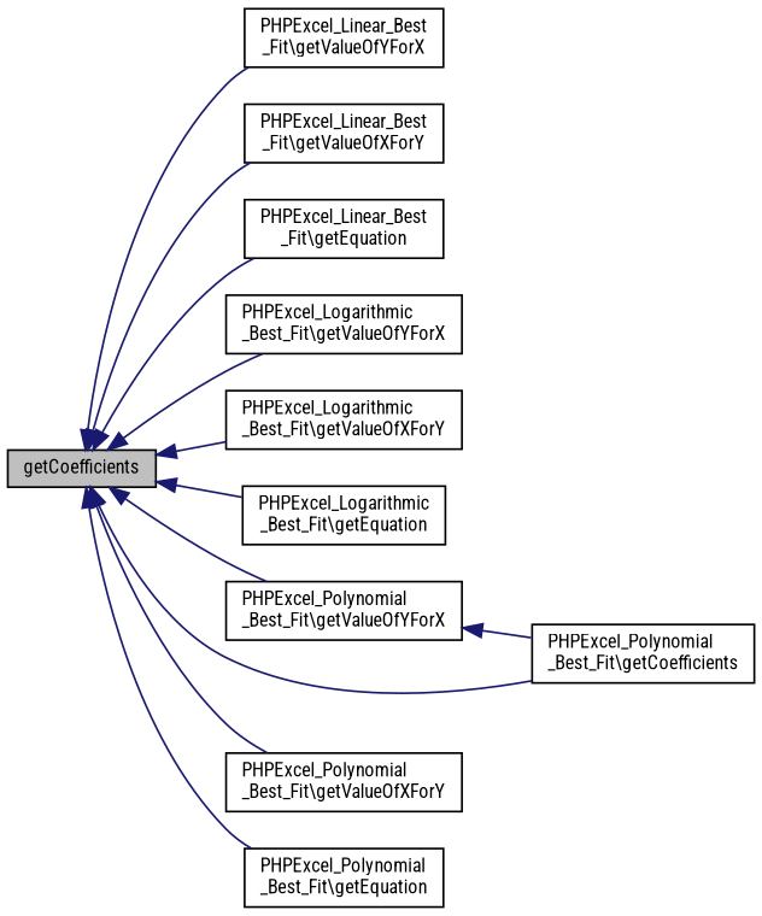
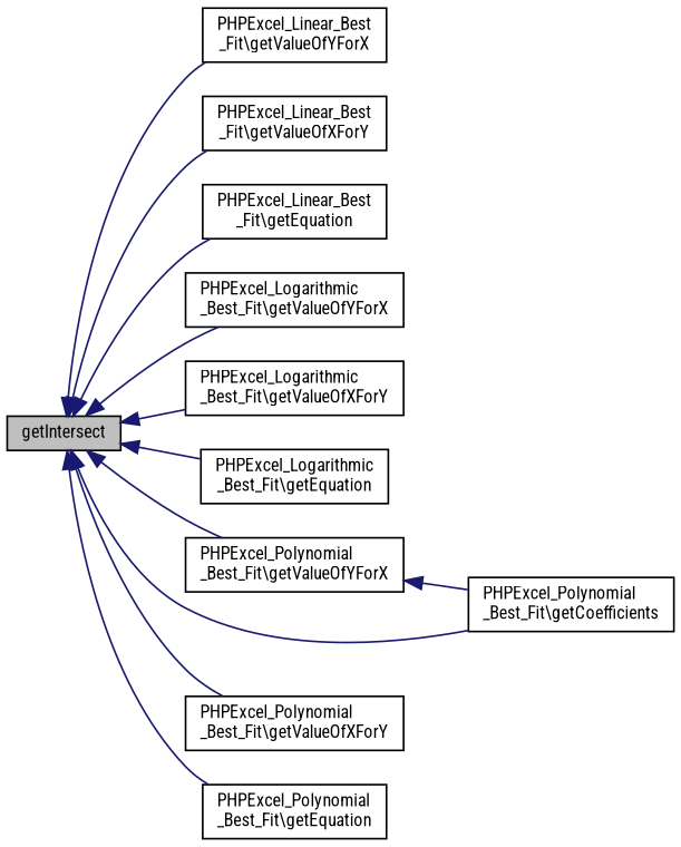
  digraph {
    rankdir=LR
    fontname="Roboto Condensed"
    node [color=black fillcolor=white fontname="Roboto Condensed" fontsize=10 shape=record style=filled]
    edge [color=midnightblue dir=back fontname="Roboto Condensed" fontsize=10 labelfontname=Helvetica labelfontsize=10 style=solid]
-   n1 [fillcolor=grey75 fontcolor=black height=0.2 label=getCoefficients width=0.4]
+   n1 [fillcolor=grey75 fontcolor=black height=0.2 label=getIntersect width=0.4]
    n2 [height=0.2 label="PHPExcel_Linear_Best\l_Fit\\getValueOfYForX" width=0.4]
    n3 [height=0.2 label="PHPExcel_Linear_Best\l_Fit\\getValueOfXForY" width=0.4]
    n4 [height=0.2 label="PHPExcel_Linear_Best\l_Fit\\getEquation" width=0.4]
    n5 [height=0.2 label="PHPExcel_Logarithmic\l_Best_Fit\\getValueOfYForX" width=0.4]
    n6 [height=0.2 label="PHPExcel_Logarithmic\l_Best_Fit\\getValueOfXForY" width=0.4]
    n7 [height=0.2 label="PHPExcel_Logarithmic\l_Best_Fit\\getEquation" width=0.4]
    n8 [height=0.2 label="PHPExcel_Polynomial\l_Best_Fit\\getValueOfYForX" width=0.4]
    n9 [height=0.2 label="PHPExcel_Polynomial\l_Best_Fit\\getCoefficients" width=0.4]
    n10 [height=0.2 label="PHPExcel_Polynomial\l_Best_Fit\\getValueOfXForY" width=0.4]
    n11 [height=0.2 label="PHPExcel_Polynomial\l_Best_Fit\\getEquation" width=0.4]
    n1 -> n2
    n1 -> n3
    n1 -> n4
    n1 -> n5
    n1 -> n6
    n1 -> n7
    n1 -> n8
    n1 -> n9
    n1 -> n10
    n1 -> n11
    n8 -> n9
  }
